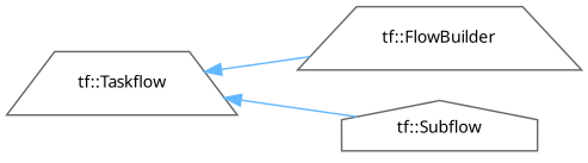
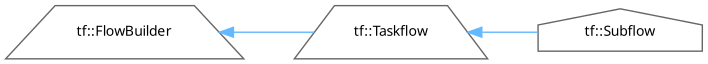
  digraph {
    fontname="Noto Sans"
    rankdir=LR
    node [color=grey40 fillcolor=white fontname="Noto Sans" fontsize=10 shape=trapezium style=filled]
    edge [color=steelblue1 dir=back fontname="Noto Sans" fontsize=10 labelfontname=Helvetica labelfontsize=10 style=solid]
    n1 [height=0.2 label="tf::FlowBuilder" width=0.4]
    n2 [height=0.2 label="tf::Taskflow" width=0.4]
    n3 [height=0.2 label="tf::Subflow" shape=house width=0.4]
-   n2 -> n1
+   n1 -> n2
    n2 -> n3
  }
